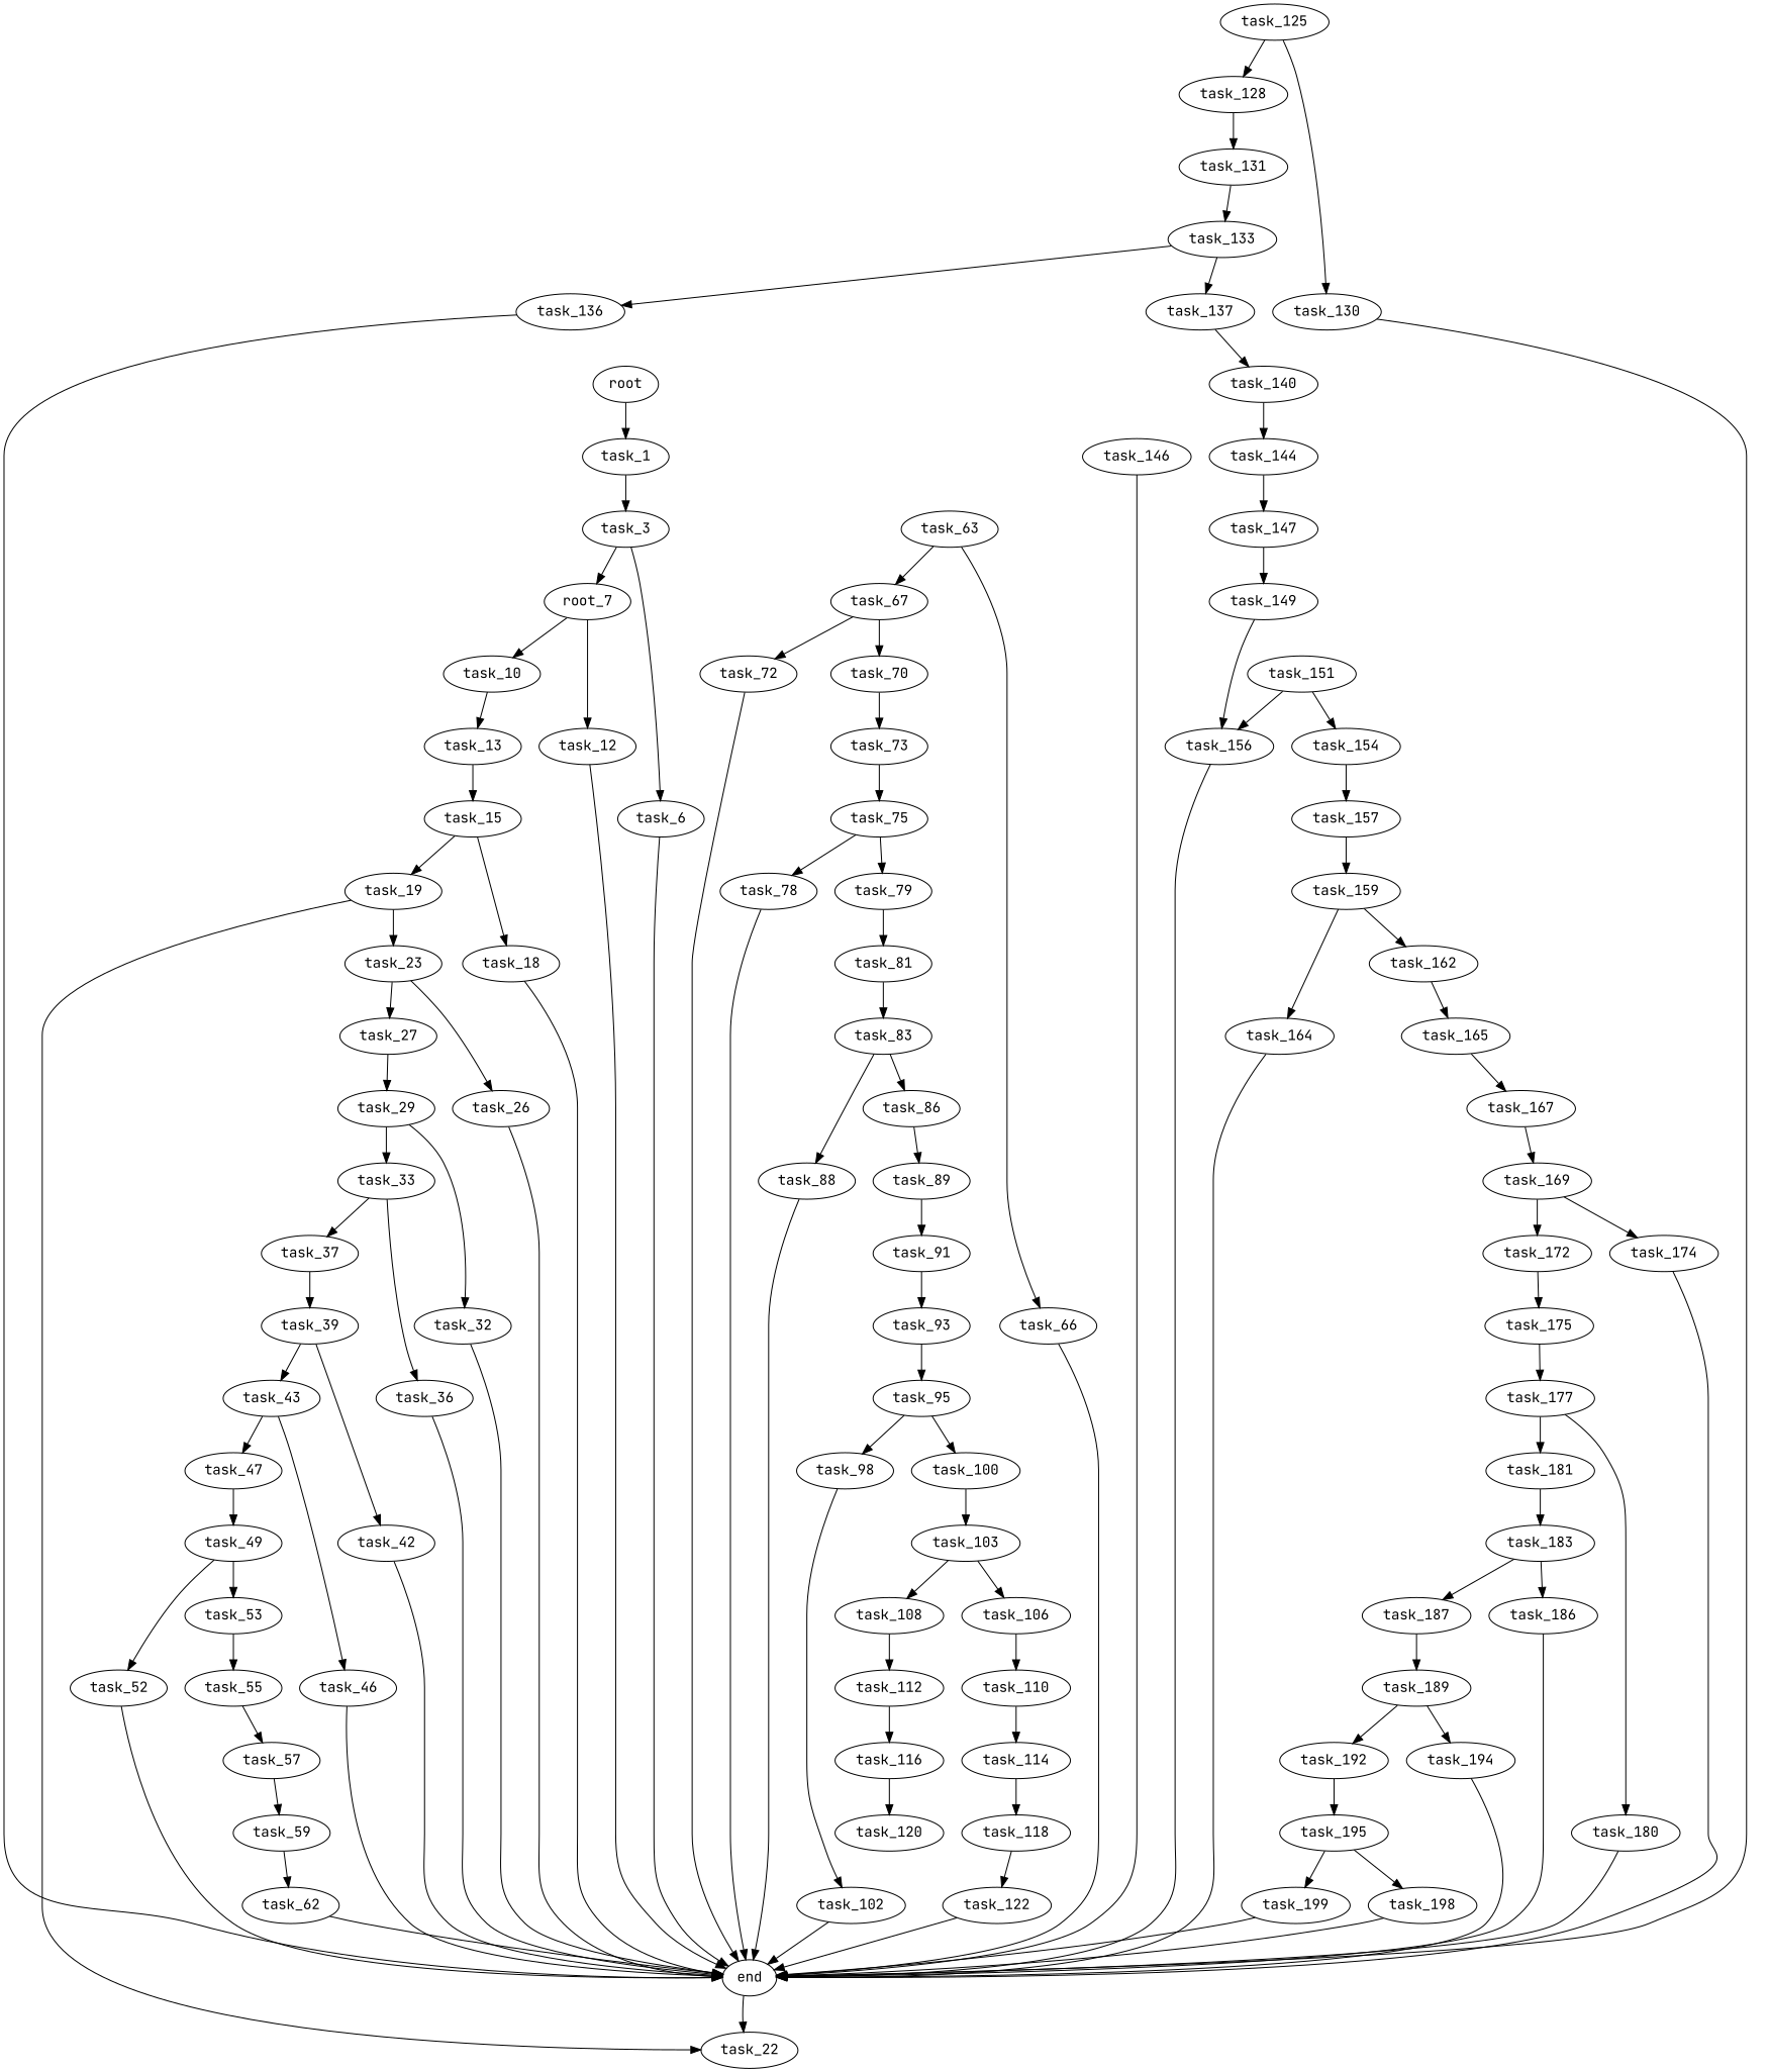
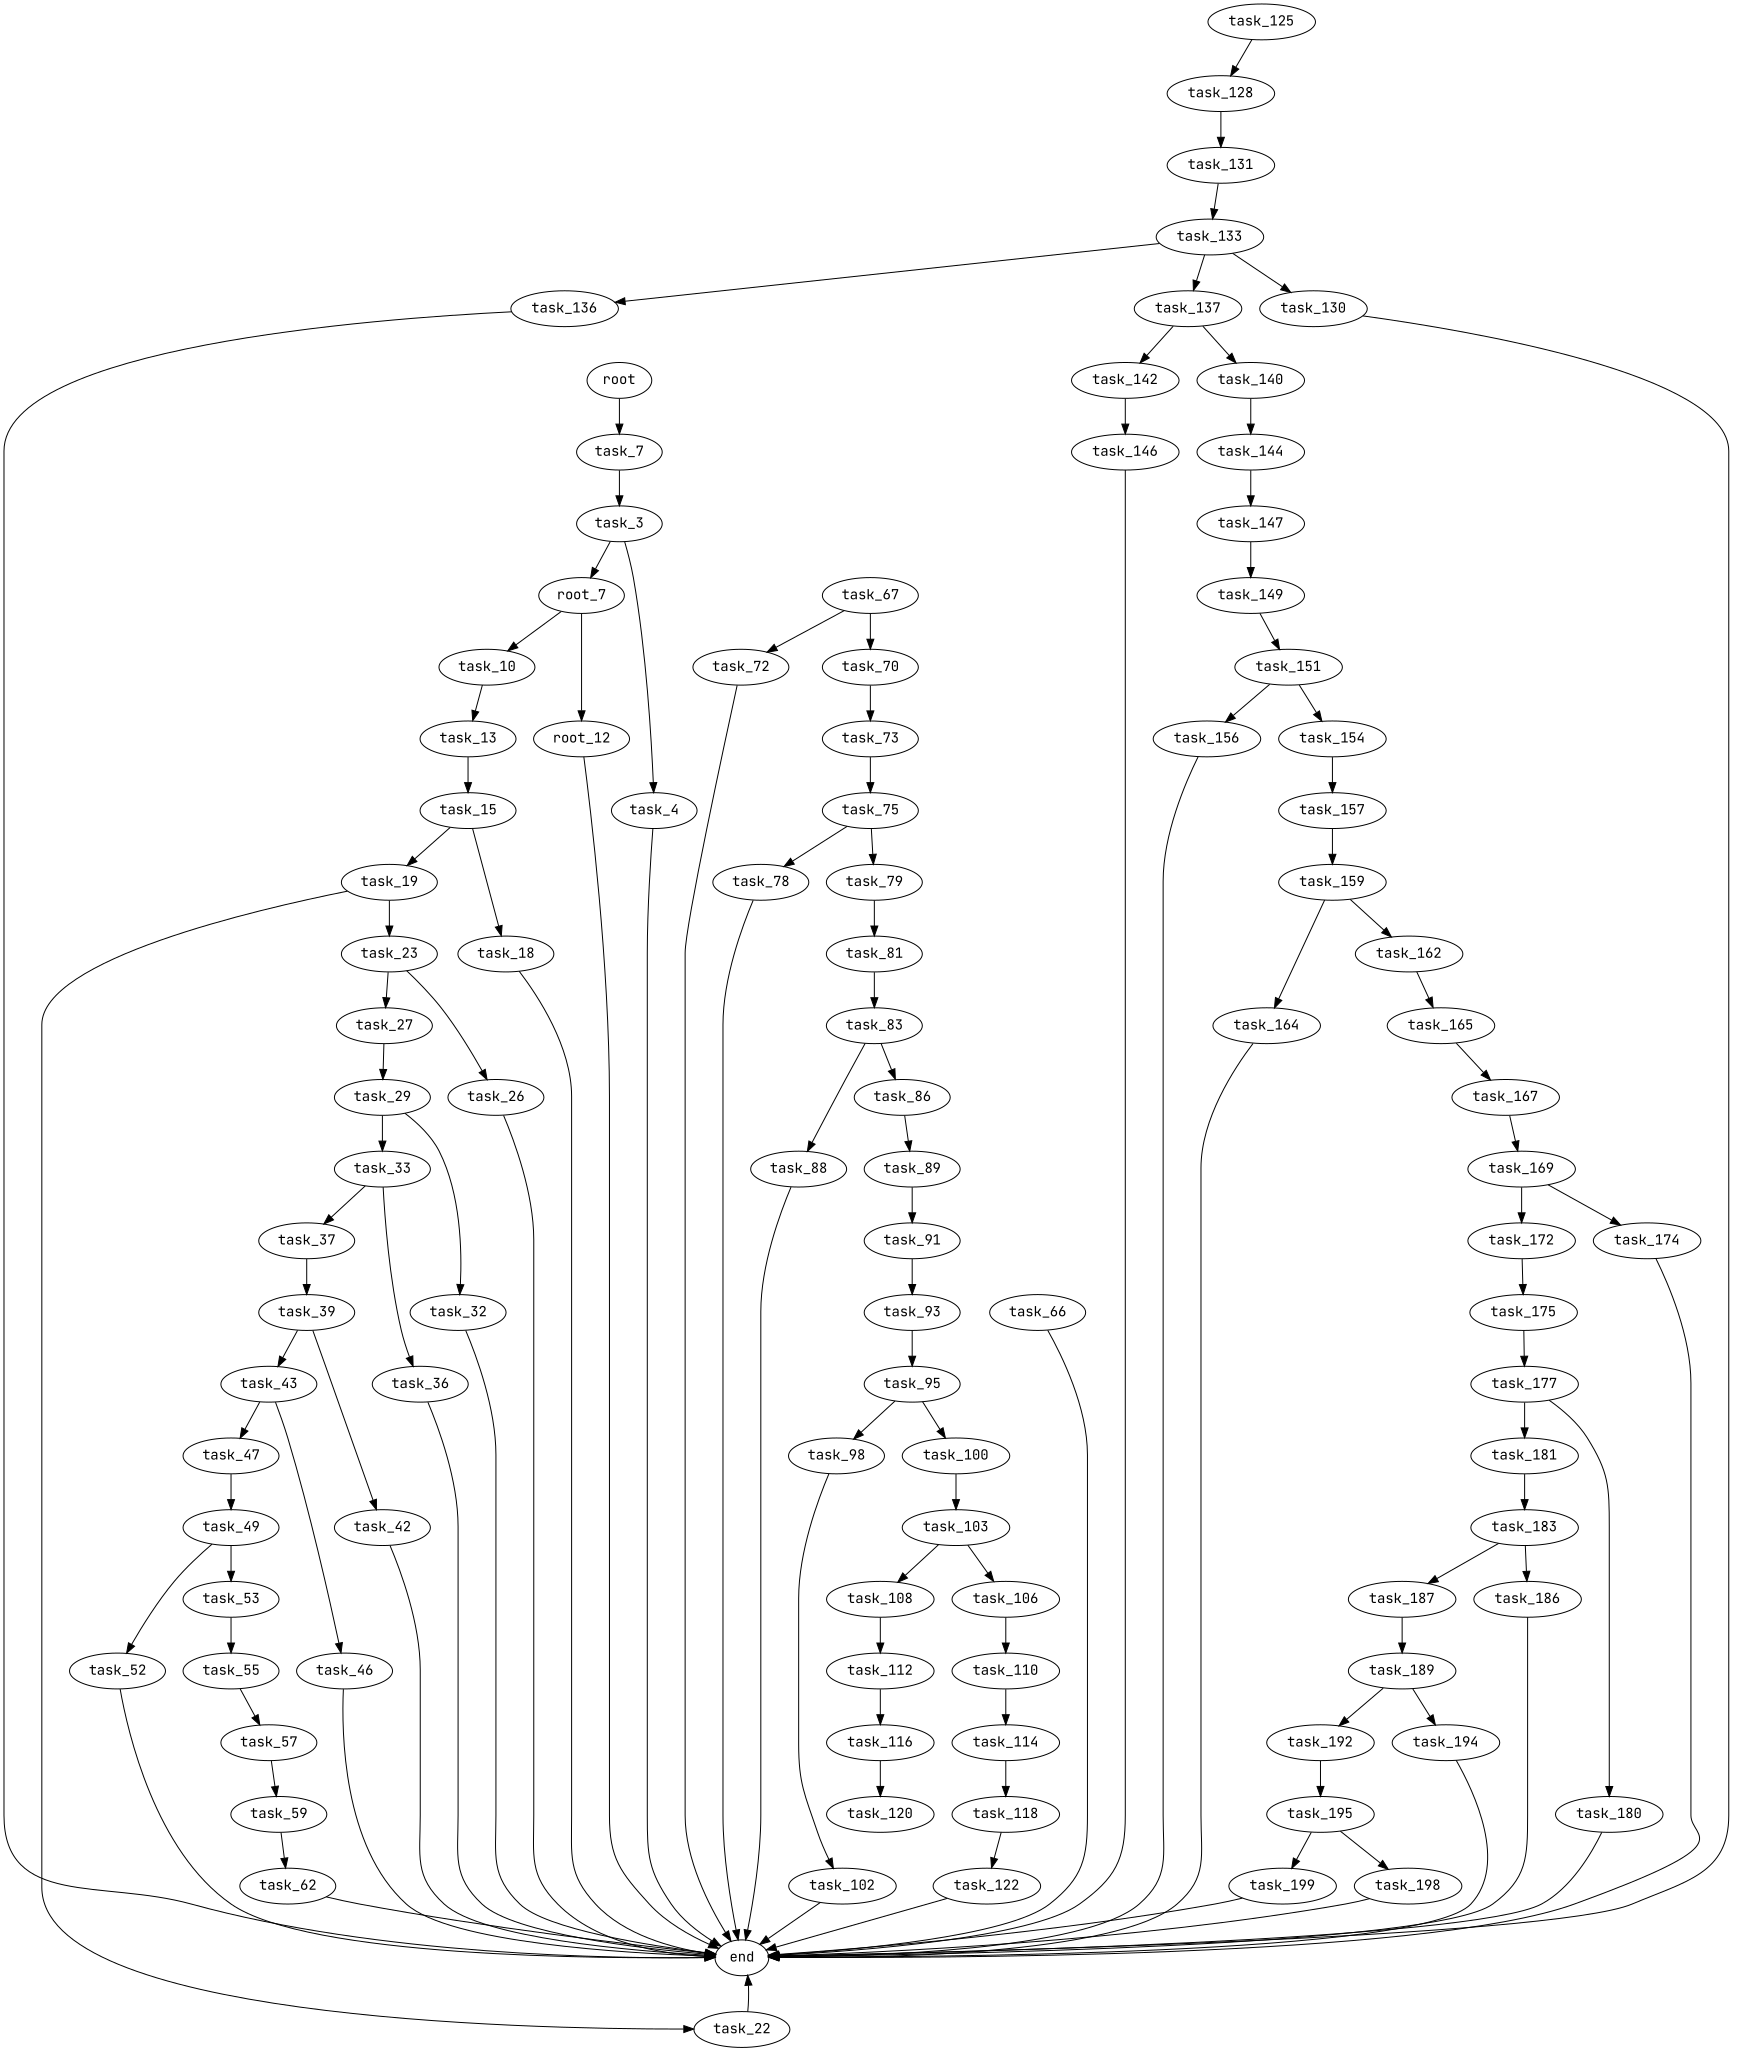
  digraph {
    fontname="JetBrains Mono"
    node [fontname="JetBrains Mono"]
    edge [fontname="JetBrains Mono"]
    root
-   task_1
+   task_1 [label=task_7]
    task_3
-   task_6
+   task_6 [label=task_4]
    n5 [label=root_7]
    end
    task_10
-   task_12
+   task_12 [label=root_12]
    task_13
    task_15
    task_18
    task_19
    task_22
    task_23
    task_26
    task_27
    task_29
    task_32
    task_33
    task_36
    task_37
    task_39
    task_42
    task_43
    task_46
    task_47
    task_49
    task_52
    task_53
    task_55
    task_57
    task_59
    task_62
-   task_63
    task_66
    task_67
    task_70
    task_72
    task_73
    task_75
    task_78
    task_79
    task_81
    task_83
    task_86
    task_88
    task_89
    task_91
    task_93
    task_95
    task_98
    task_100
    task_102
    task_103
    task_106
    task_108
    task_110
    task_112
    task_114
    task_116
    task_118
    task_120
    task_122
    task_125
    task_128
    task_130
    task_131
    task_133
    task_136
    task_137
    task_140
+   task_142
    task_144
    task_146
    task_147
    task_149
    task_151
    task_154
    task_156
    task_157
    task_159
    task_162
    task_164
    task_165
    task_167
    task_169
    task_172
    task_174
    task_175
    task_177
    task_180
    task_181
    task_183
    task_186
    task_187
    task_189
    task_192
    task_194
    task_195
    task_198
    task_199
    root -> task_1
    task_1 -> task_3
    task_3 -> task_6
    task_3 -> n5
    task_6 -> end
    n5 -> task_10
    n5 -> task_12
    task_10 -> task_13
    task_12 -> end
    task_13 -> task_15
    task_15 -> task_18
    task_15 -> task_19
    task_18 -> end
    task_19 -> task_22
    task_19 -> task_23
-   end -> task_22
+   task_22 -> end
    task_23 -> task_26
    task_23 -> task_27
    task_26 -> end
    task_27 -> task_29
    task_29 -> task_32
    task_29 -> task_33
    task_32 -> end
    task_33 -> task_36
    task_33 -> task_37
    task_36 -> end
    task_37 -> task_39
    task_39 -> task_42
    task_39 -> task_43
    task_42 -> end
    task_43 -> task_46
    task_43 -> task_47
    task_46 -> end
    task_47 -> task_49
    task_49 -> task_52
    task_49 -> task_53
    task_52 -> end
    task_53 -> task_55
    task_55 -> task_57
    task_57 -> task_59
    task_59 -> task_62
    task_62 -> end
-   task_63 -> task_66
-   task_63 -> task_67
    task_66 -> end
    task_67 -> task_70
    task_67 -> task_72
    task_70 -> task_73
    task_72 -> end
    task_73 -> task_75
    task_75 -> task_78
    task_75 -> task_79
    task_78 -> end
    task_79 -> task_81
    task_81 -> task_83
    task_83 -> task_86
    task_83 -> task_88
    task_86 -> task_89
    task_88 -> end
    task_89 -> task_91
    task_91 -> task_93
    task_93 -> task_95
    task_95 -> task_98
    task_95 -> task_100
    task_98 -> task_102
    task_100 -> task_103
    task_102 -> end
    task_103 -> task_106
    task_103 -> task_108
    task_106 -> task_110
    task_108 -> task_112
    task_110 -> task_114
    task_112 -> task_116
    task_114 -> task_118
    task_116 -> task_120
    task_118 -> task_122
    task_122 -> end
    task_125 -> task_128
-   task_125 -> task_130
+   task_133 -> task_130
    task_128 -> task_131
    task_130 -> end
    task_131 -> task_133
    task_133 -> task_136
    task_133 -> task_137
    task_136 -> end
    task_137 -> task_140
+   task_137 -> task_142
    task_140 -> task_144
+   task_142 -> task_146
    task_144 -> task_147
    task_146 -> end
    task_147 -> task_149
-   task_149 -> task_156
+   task_149 -> task_151
    task_151 -> task_154
    task_151 -> task_156
    task_154 -> task_157
    task_156 -> end
    task_157 -> task_159
    task_159 -> task_162
    task_159 -> task_164
    task_162 -> task_165
    task_164 -> end
    task_165 -> task_167
    task_167 -> task_169
    task_169 -> task_172
    task_169 -> task_174
    task_172 -> task_175
    task_174 -> end
    task_175 -> task_177
    task_177 -> task_180
    task_177 -> task_181
    task_180 -> end
    task_181 -> task_183
    task_183 -> task_186
    task_183 -> task_187
    task_186 -> end
    task_187 -> task_189
    task_189 -> task_192
    task_189 -> task_194
    task_192 -> task_195
    task_194 -> end
    task_195 -> task_198
    task_195 -> task_199
    task_198 -> end
    task_199 -> end
  }
